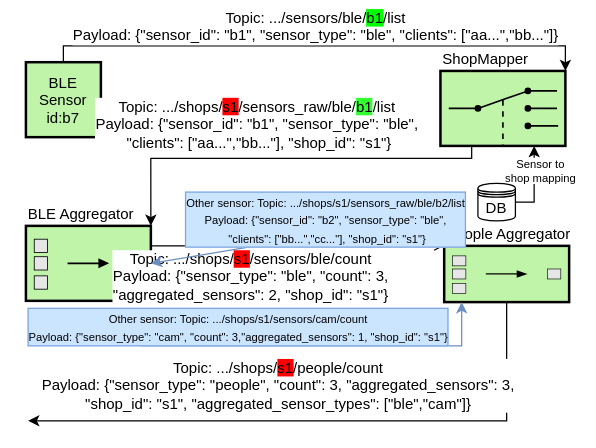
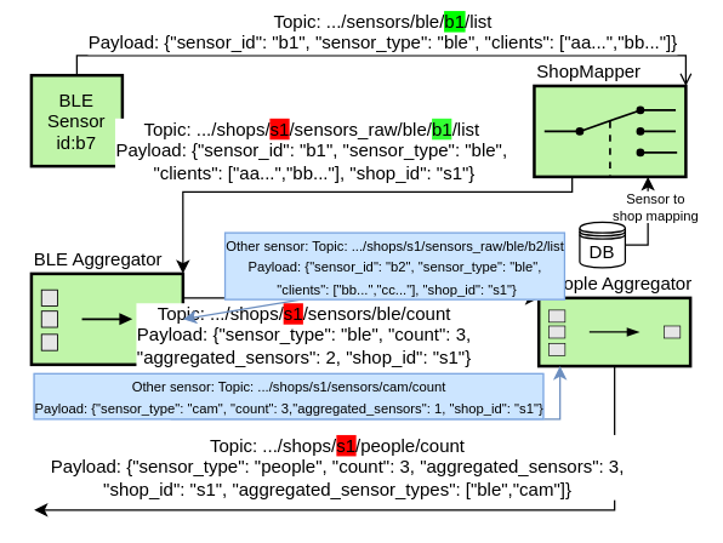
  <mxCell id="0" style=";html=1;" />
  <mxCell id="1" style=";html=1;" parent="0" />
- <mxCell id="2" style="edgeStyle=orthogonalEdgeStyle;rounded=0;orthogonalLoop=1;jettySize=auto;html=1;fontSize=12;entryX=1;entryY=0;entryDx=0;entryDy=0;entryPerimeter=0;exitX=0.5;exitY=0;exitDx=0;exitDy=0;" parent="1" source="4" target="5" edge="1"><mxGeometry relative="1" as="geometry"><Array as="points"><mxPoint x="50" y="20" /><mxPoint x="452" y="20" /></Array></mxGeometry></mxCell>
+ <mxCell id="2" style="edgeStyle=orthogonalEdgeStyle;rounded=0;orthogonalLoop=1;jettySize=auto;html=1;fontSize=12;entryX=1;entryY=0;entryDx=0;entryDy=0;entryPerimeter=0;exitX=0.5;exitY=0;exitDx=0;exitDy=0;endArrow=open;" parent="1" source="4" target="5" edge="1"><mxGeometry relative="1" as="geometry"><Array as="points"><mxPoint x="50" y="20" /><mxPoint x="452" y="20" /></Array></mxGeometry></mxCell>
  <mxCell id="3" value="&lt;font style=&quot;font-size: 12px&quot;&gt;Topic: .../sensors/ble/&lt;span style=&quot;background-color: rgb(0 , 255 , 0)&quot;&gt;b1&lt;/span&gt;/list&lt;br&gt;Payload:&amp;nbsp;{&quot;sensor_id&quot;: &quot;b1&quot;, &quot;sensor_type&quot;: &quot;ble&quot;, &quot;clients&quot;: [&quot;aa...&quot;,&quot;bb...&quot;]}&lt;br&gt;&lt;/font&gt;" style="edgeLabel;html=1;align=center;verticalAlign=top;resizable=0;points=[];fontSize=10;labelPosition=center;verticalLabelPosition=bottom;" parent="2" vertex="1" connectable="0"><mxGeometry x="0.192" relative="1" as="geometry"><mxPoint x="-44.66" y="-36" as="offset" /></mxGeometry></mxCell>
  <mxCell id="4" value="BLE&#10;Sensor&#10;id:b7" style="strokeWidth=2;dashed=0;align=center;fontSize=12;shape=rect;fillColor=#c0f5a9;verticalLabelPosition=middle;verticalAlign=middle;labelPosition=center;" parent="1" vertex="1"><mxGeometry x="20.24" y="33" width="60" height="60" as="geometry" /></mxCell>
  <mxCell id="5" value="ShopMapper" style="strokeWidth=2;outlineConnect=0;dashed=0;align=left;fontSize=12;fillColor=#c0f5a9;verticalLabelPosition=top;verticalAlign=bottom;shape=mxgraph.eip.dynamic_router;labelPosition=center;rotation=0;" parent="1" vertex="1"><mxGeometry x="352" y="40" width="100" height="60" as="geometry" /></mxCell>
  <mxCell id="6" value="BLE Aggregator" style="strokeWidth=2;outlineConnect=0;dashed=0;align=left;fontSize=12;fillColor=#c0f5a9;verticalLabelPosition=top;verticalAlign=bottom;shape=mxgraph.eip.aggregator;labelPosition=center;" parent="1" vertex="1"><mxGeometry x="20.24" y="164" width="100" height="60" as="geometry" /></mxCell>
  <mxCell id="7" style="edgeStyle=orthogonalEdgeStyle;rounded=0;orthogonalLoop=1;jettySize=auto;html=1;exitX=0.25;exitY=1;exitDx=0;exitDy=0;exitPerimeter=0;entryX=1;entryY=0;entryDx=0;entryDy=0;entryPerimeter=0;fontSize=12;" parent="1" source="5" target="6" edge="1"><mxGeometry relative="1" as="geometry"><Array as="points"><mxPoint x="377" y="110" /><mxPoint x="120" y="110" /></Array></mxGeometry></mxCell>
  <mxCell id="8" value="&lt;font style=&quot;font-size: 12px&quot;&gt;Topic: .../shops/&lt;span style=&quot;background-color: rgb(255 , 0 , 0)&quot;&gt;s1&lt;/span&gt;/sensors_raw/ble/&lt;span style=&quot;background-color: rgb(51 , 255 , 51)&quot;&gt;b1&lt;/span&gt;/list&lt;br&gt;Payload:&amp;nbsp;{&quot;sensor_id&quot;: &quot;b1&quot;, &quot;sensor_type&quot;: &quot;ble&quot;,&lt;br&gt;&amp;nbsp;&quot;clients&quot;: [&quot;aa...&quot;,&quot;bb...&quot;], &quot;shop_id&quot;: &quot;s1&quot;}&lt;br&gt;&lt;/font&gt;" style="edgeLabel;html=1;align=center;verticalAlign=top;resizable=0;points=[];fontSize=10;rotation=0;labelBorderColor=none;labelPosition=center;verticalLabelPosition=bottom;" parent="7" vertex="1" connectable="0"><mxGeometry x="-0.229" y="1" relative="1" as="geometry"><mxPoint x="-58.33" y="-56" as="offset" /></mxGeometry></mxCell>
- <mxCell id="9" style="edgeStyle=orthogonalEdgeStyle;rounded=0;orthogonalLoop=1;jettySize=auto;html=1;fontSize=12;entryX=0;entryY=0;entryDx=0;entryDy=0;entryPerimeter=0;exitX=1;exitY=1;exitDx=0;exitDy=0;exitPerimeter=0;endArrow=open;" parent="1" source="6" target="13" edge="1"><mxGeometry relative="1" as="geometry"><Array as="points"><mxPoint x="120" y="180" /></Array><mxPoint x="120" y="169" as="sourcePoint" /></mxGeometry></mxCell>
+ <mxCell id="9" style="edgeStyle=orthogonalEdgeStyle;rounded=0;orthogonalLoop=1;jettySize=auto;html=1;fontSize=12;entryX=0;entryY=0;entryDx=0;entryDy=0;entryPerimeter=0;exitX=1;exitY=1;exitDx=0;exitDy=0;exitPerimeter=0;" parent="1" source="6" target="13" edge="1"><mxGeometry relative="1" as="geometry"><Array as="points"><mxPoint x="120" y="180" /></Array><mxPoint x="120" y="169" as="sourcePoint" /></mxGeometry></mxCell>
  <mxCell id="10" value="&lt;font style=&quot;font-size: 12px&quot;&gt;Topic: .../shops/&lt;span style=&quot;background-color: rgb(255 , 0 , 0)&quot;&gt;s1&lt;/span&gt;/sensors/ble/count&lt;br&gt;Payload:&amp;nbsp;{&quot;sensor_type&quot;: &quot;ble&quot;,&amp;nbsp;&quot;count&quot;: 3,&lt;br&gt;&quot;&lt;span style=&quot;background-color: rgb(255 , 255 , 255)&quot;&gt;aggregated_sensors&quot;: 2,&amp;nbsp;&lt;/span&gt;&lt;/font&gt;&lt;span style=&quot;font-size: 12px&quot;&gt;&quot;shop_id&quot;: &quot;s1&quot;}&lt;/span&gt;" style="edgeLabel;html=1;align=center;verticalAlign=middle;resizable=0;points=[];fontSize=10;" parent="9" vertex="1" connectable="0"><mxGeometry x="-0.7" relative="1" as="geometry"><mxPoint x="79.77" y="22.98" as="offset" /></mxGeometry></mxCell>
  <mxCell id="11" style="edgeStyle=orthogonalEdgeStyle;rounded=0;orthogonalLoop=1;jettySize=auto;html=1;exitX=0.5;exitY=1;exitDx=0;exitDy=0;exitPerimeter=0;fontSize=10;" parent="1" source="13" edge="1"><mxGeometry relative="1" as="geometry"><mxPoint x="22" y="320" as="targetPoint" /><Array as="points"><mxPoint x="405" y="320" /></Array></mxGeometry></mxCell>
  <mxCell id="12" value="&lt;font style=&quot;font-size: 12px&quot;&gt;Topic: .../shops/&lt;span style=&quot;background-color: rgb(255 , 0 , 0)&quot;&gt;s1&lt;/span&gt;/people/count&lt;br&gt;Payload:&amp;nbsp;{&quot;sensor_type&quot;: &quot;people&quot;,&amp;nbsp;&quot;count&quot;: 3,&amp;nbsp;&quot;aggregated_sensors&quot;: 3,&lt;br&gt;&lt;/font&gt;&lt;span style=&quot;font-size: 12px&quot;&gt;&quot;shop_id&quot;: &quot;s1&quot;,&amp;nbsp;&lt;/span&gt;&lt;span style=&quot;font-size: 12px&quot;&gt;&quot;&lt;/span&gt;&lt;span style=&quot;font-size: 12px&quot;&gt;aggregated_sensor_types&quot;: [&quot;ble&quot;,&quot;cam&quot;]&lt;/span&gt;&lt;span style=&quot;font-size: 12px&quot;&gt;}&lt;/span&gt;" style="edgeLabel;html=1;align=center;verticalAlign=middle;resizable=0;points=[];fontSize=10;" parent="11" vertex="1" connectable="0"><mxGeometry x="-0.25" relative="1" as="geometry"><mxPoint x="-99.31" y="-28.02" as="offset" /></mxGeometry></mxCell>
  <mxCell id="13" value="People Aggregator" style="strokeWidth=2;outlineConnect=0;dashed=0;align=left;fontSize=12;fillColor=#c0f5a9;verticalLabelPosition=top;verticalAlign=bottom;shape=mxgraph.eip.aggregator;labelPosition=center;" parent="1" vertex="1"><mxGeometry x="355" y="180" width="100" height="45" as="geometry" /></mxCell>
  <mxCell id="14" value="Sensor to&lt;br&gt;shop mapping" style="edgeStyle=orthogonalEdgeStyle;rounded=0;orthogonalLoop=1;jettySize=auto;html=1;exitX=1;exitY=0.5;exitDx=0;exitDy=0;entryX=0.75;entryY=1;entryDx=0;entryDy=0;entryPerimeter=0;fontSize=9;fontColor=#000000;" edge="1" parent="1" source="15"><mxGeometry x="0.334" y="-5" relative="1" as="geometry"><mxPoint x="427" y="130" as="sourcePoint" /><mxPoint x="427" y="100" as="targetPoint" /><Array as="points"><mxPoint x="427" y="145" /></Array><mxPoint as="offset" /></mxGeometry></mxCell>
  <mxCell id="15" value="&lt;font style=&quot;font-size: 12px&quot;&gt;DB&lt;/font&gt;" style="shape=datastore;whiteSpace=wrap;html=1;strokeColor=#000000;strokeWidth=1;fontSize=12;fontColor=#000000;align=center;aspect=fixed;" vertex="1" parent="1"><mxGeometry x="382" y="130" width="30" height="30" as="geometry" /></mxCell>
  <mxCell id="16" value="" style="endArrow=classic;html=1;fontSize=12;fontColor=#000000;entryX=1;entryY=0.5;entryDx=0;entryDy=0;entryPerimeter=0;fillColor=#dae8fc;strokeColor=#6c8ebf;" edge="1" parent="1" target="6"><mxGeometry width="50" height="50" relative="1" as="geometry"><mxPoint x="362" y="154" as="sourcePoint" /><mxPoint x="292" y="160" as="targetPoint" /></mxGeometry></mxCell>
  <mxCell id="17" value="&lt;font style=&quot;font-size: 9px&quot;&gt;Other sensor: Topic: .../shops/&lt;span style=&quot;&quot;&gt;s1&lt;/span&gt;/sensors_raw/ble/&lt;span style=&quot;&quot;&gt;b2&lt;/span&gt;/list&lt;br&gt;Payload:&amp;nbsp;{&quot;sensor_id&quot;: &quot;b2&quot;, &quot;sensor_type&quot;: &quot;ble&quot;,&lt;br&gt;&amp;nbsp;&quot;clients&quot;: [&quot;bb...&quot;,&quot;cc...&quot;], &quot;shop_id&quot;: &quot;s1&quot;}&lt;/font&gt;" style="edgeLabel;html=1;align=center;verticalAlign=middle;resizable=0;points=[];fontSize=12;fontColor=#000000;labelBorderColor=#7EA6E0;labelBackgroundColor=#CCE5FF;" vertex="1" connectable="0" parent="16"><mxGeometry x="-0.06" y="-1" relative="1" as="geometry"><mxPoint x="10.71" y="-13" as="offset" /></mxGeometry></mxCell>
  <mxCell id="18" style="edgeStyle=orthogonalEdgeStyle;rounded=0;orthogonalLoop=1;jettySize=auto;html=1;fontSize=12;fillColor=#dae8fc;strokeColor=#6c8ebf;verticalAlign=middle;labelBorderColor=none;" edge="1" parent="1" target="13"><mxGeometry relative="1" as="geometry"><mxPoint x="112" y="260" as="sourcePoint" /><mxPoint x="368.77" y="250" as="targetPoint" /><Array as="points"><mxPoint x="112" y="260" /><mxPoint x="369" y="260" /></Array></mxGeometry></mxCell>
  <mxCell id="19" value="&lt;font style=&quot;font-size: 9px&quot;&gt;Other sensor: Topic: .../shops/&lt;span style=&quot;&quot;&gt;s1&lt;/span&gt;/sensors/cam/count&lt;br&gt;Payload:&amp;nbsp;{&quot;sensor_type&quot;: &quot;cam&quot;,&amp;nbsp;&quot;count&quot;: 3,&quot;aggregated_sensors&quot;: 1,&amp;nbsp;&quot;shop_id&quot;: &quot;s1&quot;}&lt;/font&gt;" style="edgeLabel;html=1;align=center;verticalAlign=middle;resizable=0;points=[];fontSize=12;fontColor=#000000;labelBorderColor=#7EA6E0;backgroundOutline=0;labelBackgroundColor=#CCE5FF;" vertex="1" connectable="0" parent="18"><mxGeometry x="0.076" relative="1" as="geometry"><mxPoint x="-79.14" y="-15.02" as="offset" /></mxGeometry></mxCell>
